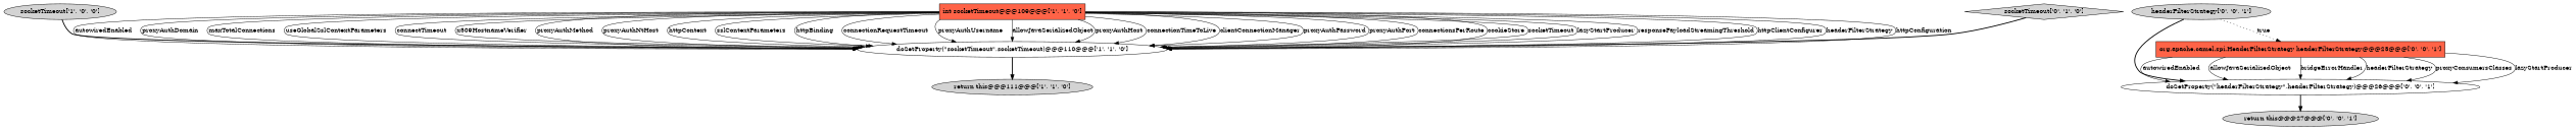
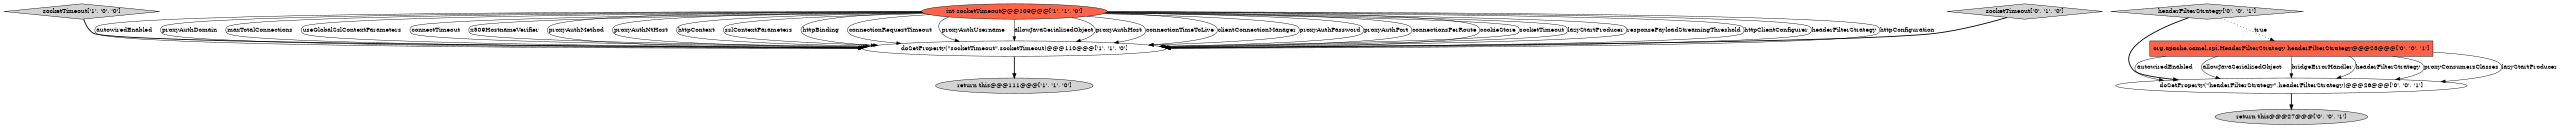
  digraph {
    node [fillcolor=lightgray shape=ellipse style=filled]
    edge [style=solid]
-   n1 [label="socketTimeout['1', '0', '0']"]
+   n1 [label="socketTimeout['1', '0', '0']" shape=diamond]
    n2 [fillcolor=white label="doSetProperty(\"socketTimeout\",socketTimeout)@@@110@@@['1', '1', '0']"]
-   n3 [fillcolor=tomato label="int socketTimeout@@@109@@@['1', '1', '0']" shape=box]
+   n3 [fillcolor=tomato label="int socketTimeout@@@109@@@['1', '1', '0']"]
    n4 [label="return this@@@111@@@['1', '1', '0']"]
    n5 [label="return this@@@27@@@['0', '0', '1']"]
    n6 [fillcolor=white label="doSetProperty(\"headerFilterStrategy\",headerFilterStrategy)@@@26@@@['0', '0', '1']"]
    n7 [label="socketTimeout['0', '1', '0']" shape=diamond]
-   n8 [label="headerFilterStrategy['0', '0', '1']"]
+   n8 [label="headerFilterStrategy['0', '0', '1']" shape=diamond]
    n9 [fillcolor=tomato label="org.apache.camel.spi.HeaderFilterStrategy headerFilterStrategy@@@25@@@['0', '0', '1']" shape=box]
    n1 -> n2 [style=bold]
    n2 -> n4 [style=bold]
    n3 -> n2 [label=autowiredEnabled]
    n3 -> n2 [label=proxyAuthDomain]
    n3 -> n2 [label=maxTotalConnections]
    n3 -> n2 [label=useGlobalSslContextParameters]
    n3 -> n2 [label=connectTimeout]
    n3 -> n2 [label=x509HostnameVerifier]
    n3 -> n2 [label=proxyAuthMethod]
    n3 -> n2 [label=proxyAuthNtHost]
    n3 -> n2 [label=httpContext]
    n3 -> n2 [label=sslContextParameters]
    n3 -> n2 [label=httpBinding]
    n3 -> n2 [label=connectionRequestTimeout]
    n3 -> n2 [label=proxyAuthUsername]
    n3 -> n2 [label=allowJavaSerializedObject]
    n3 -> n2 [label=proxyAuthHost]
    n3 -> n2 [label=connectionTimeToLive]
    n3 -> n2 [label=clientConnectionManager]
    n3 -> n2 [label=proxyAuthPassword]
    n3 -> n2 [label=proxyAuthPort]
    n3 -> n2 [label=connectionsPerRoute]
    n3 -> n2 [label=cookieStore]
    n3 -> n2 [label=socketTimeout]
    n3 -> n2 [label=lazyStartProducer]
    n3 -> n2 [label=responsePayloadStreamingThreshold]
    n3 -> n2 [label=httpClientConfigurer]
    n3 -> n2 [label=headerFilterStrategy]
    n3 -> n2 [label=httpConfiguration]
    n6 -> n5 [style=bold]
    n7 -> n2 [style=bold]
    n8 -> n6 [style=bold]
    n8 -> n9 [label=true style=dotted]
    n9 -> n6 [label=autowiredEnabled]
    n9 -> n6 [label=allowJavaSerializedObject]
    n9 -> n6 [label=bridgeErrorHandler]
    n9 -> n6 [label=headerFilterStrategy]
    n9 -> n6 [label=proxyConsumersClasses]
    n9 -> n6 [label=lazyStartProducer]
  }
